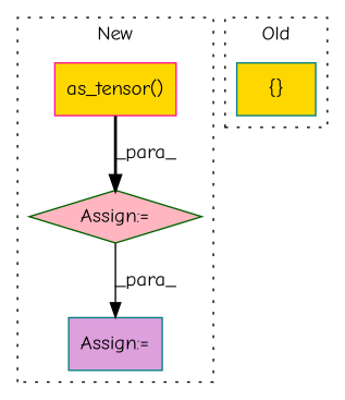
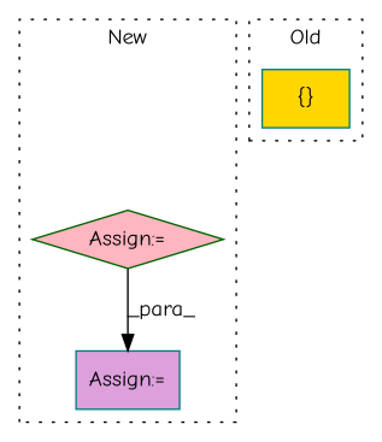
  digraph {
    fontname="Comic Neue"
    node [a=68 l=3 shape=box style=filled fillcolor=gold color=teal fontname="Comic Neue"]
    edge [fontname="Comic Neue"]
-   n1 [a=75 l="16,19" label="as_tensor()" s="6497,6524" color=deeppink]
    n2 [label="Assign:=" s=6494 shape=diamond fillcolor=lightpink color=darkgreen]
    n3 [label="Assign:=" s=6569 fillcolor=plum]
    n4 [a=59 l="2,1" label="{}" s="6481,6481"]
    subgraph cluster_1 {
      label=New
      style=dotted
-     n1
      n2
      n3
    }
    subgraph cluster_2 {
      label=Old
      style=dotted
      n4
    }
-   n1 -> n2 [label=_para_ style=bold]
    n2 -> n3 [label=_para_ style=solid]
  }
